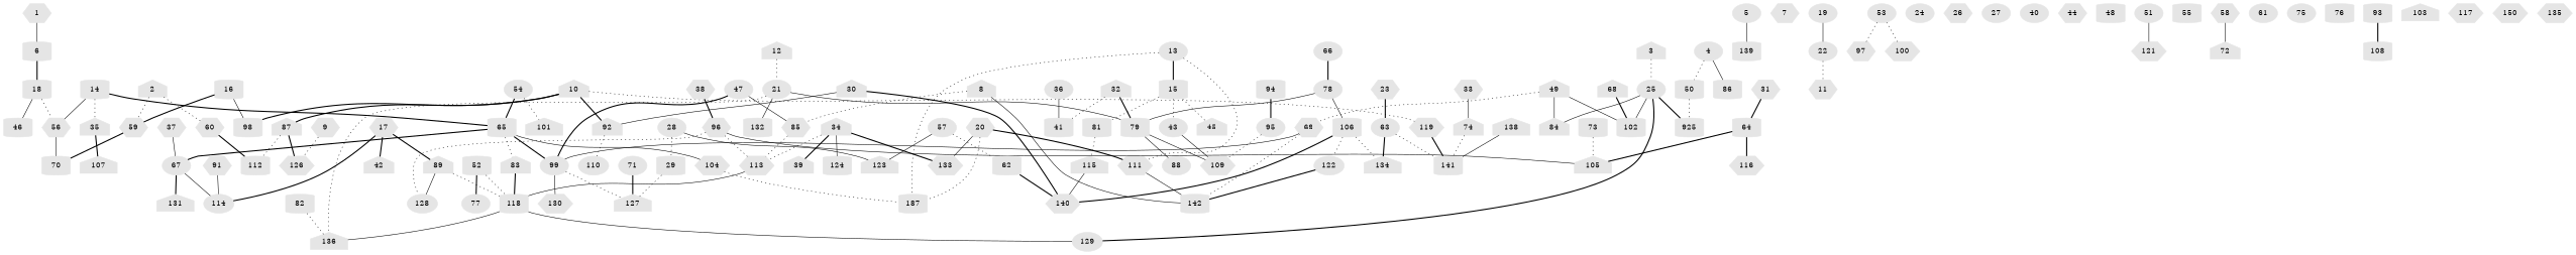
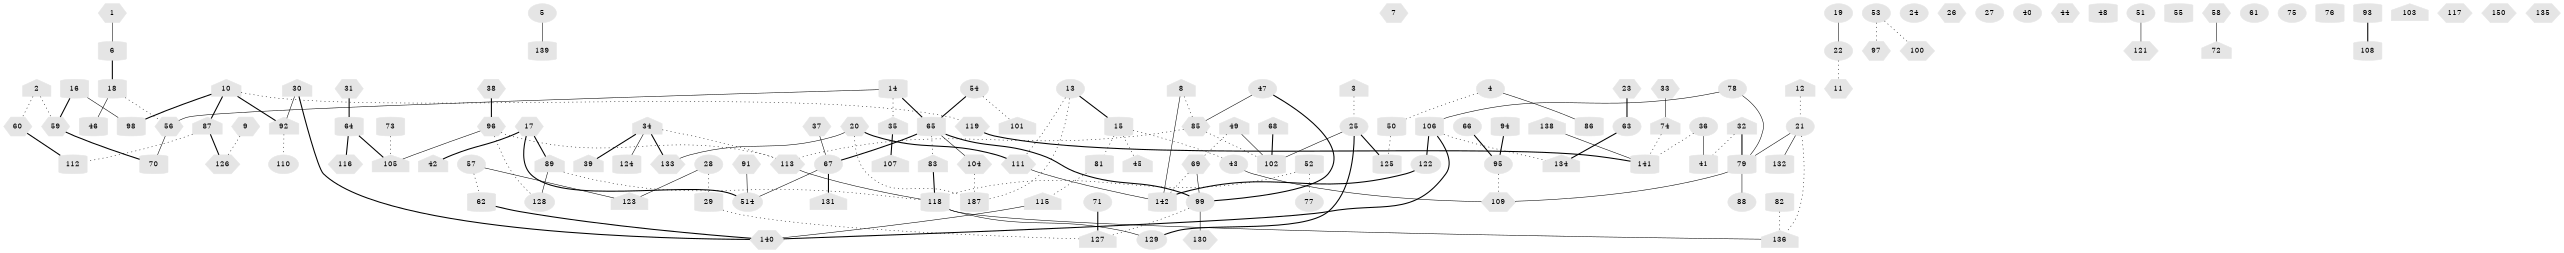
  graph {
    node [color=gray90 shape=hexagon style=filled]
    edge [style=dotted]
    1
    6 [shape=cylinder]
    18 [shape=cylinder]
    2 [shape=house]
    59
    60
    9
    126
    70 [shape=cylinder]
    112 [shape=cylinder]
    3 [shape=house]
    25 [shape=ellipse]
-   84 [shape=house]
    102 [shape=cylinder]
    129 [shape=ellipse]
-   125 [shape=cylinder label=925]
+   125 [shape=cylinder]
    4 [shape=ellipse]
    50 [shape=cylinder]
    86 [shape=cylinder]
    5 [shape=ellipse]
    139 [shape=cylinder]
    56
    46 [shape=cylinder]
    7
    8 [shape=house]
    142 [shape=cylinder]
    85
    47 [shape=ellipse]
    99 [shape=ellipse]
    10 [shape=house]
    87 [shape=house]
    92 [shape=house]
    98 [shape=cylinder]
    119
    110 [shape=ellipse]
    141 [shape=cylinder]
    11
    12 [shape=house]
    21 [shape=ellipse]
    13 [shape=ellipse]
    15 [shape=cylinder]
    111
    n43 [label=187 shape=cylinder]
    43 [shape=ellipse]
    45 [shape=house]
    81 [shape=cylinder]
    35 [shape=house]
    14 [shape=cylinder]
    65 [shape=cylinder]
    107 [shape=house]
    67 [shape=ellipse]
    83 [shape=house]
    104
    109
    115 [shape=house]
    16 [shape=cylinder]
    17
    42 [shape=house]
    89 [shape=house]
-   114 [shape=ellipse]
+   114 [shape=ellipse label=514]
    118 [shape=cylinder]
    128 [shape=ellipse]
    19 [shape=ellipse]
    22 [shape=ellipse]
    20
    133
    132 [shape=cylinder]
    79 [shape=cylinder]
    136 [shape=house]
    88 [shape=ellipse]
    97
    23
    63 [shape=ellipse]
    134 [shape=house]
    24 [shape=ellipse]
    105 [shape=house]
    64 [shape=cylinder]
    116
    26
    27 [shape=ellipse]
    28 [shape=ellipse]
    29 [shape=cylinder]
    123 [shape=house]
    127 [shape=house]
    30 [shape=house]
    140
    31
    32 [shape=house]
    41 [shape=cylinder]
    33
    74 [shape=house]
    34 [shape=house]
    39 [shape=house]
    113
    124 [shape=cylinder]
    73 [shape=cylinder]
    36 [shape=ellipse]
    37
    131 [shape=house]
    38
    96
    40 [shape=ellipse]
    44
    130
    48 [shape=cylinder]
    49 [shape=house]
    69
    95 [shape=ellipse]
    51 [shape=ellipse]
    121
    77 [shape=ellipse]
    52 [shape=cylinder]
    53 [shape=ellipse]
    100
    54 [shape=ellipse]
    101 [shape=house]
    55 [shape=cylinder]
    57 [shape=ellipse]
    62 [shape=cylinder]
    58
    72 [shape=house]
    61 [shape=ellipse]
    66 [shape=ellipse]
    78 [shape=ellipse]
    106 [shape=cylinder]
    68 [shape=house]
    71 [shape=ellipse]
    75 [shape=ellipse]
    76 [shape=cylinder]
    122 [shape=ellipse]
    82 [shape=cylinder]
    91
    93 [shape=cylinder]
    108 [shape=cylinder]
    94 [shape=cylinder]
    103 [shape=house]
    117
    n138 [label=150]
    135
    138 [shape=house]
    1 -- 6 [style=solid]
    6 -- 18 [style=bold]
    18 -- 56
    18 -- 46 [style=solid]
    2 -- 59
    2 -- 60
    59 -- 70 [style=bold]
    60 -- 112 [style=bold]
    9 -- 126
    3 -- 25
-   25 -- 84 [style=solid]
    25 -- 102 [style=solid]
    25 -- 129 [style=bold]
    25 -- 125 [style=bold]
    4 -- 50
    4 -- 86 [style=solid]
    50 -- 125
    5 -- 139 [style=solid]
    56 -- 70 [style=solid]
    8 -- 142 [style=solid]
    8 -- 85
+   85 -- 102
    85 -- 113
    47 -- 85 [style=solid]
    47 -- 99 [style=bold]
    99 -- 127
    99 -- 130 [style=solid]
    10 -- 87 [style=bold]
    10 -- 92 [style=bold]
    10 -- 98 [style=bold]
    10 -- 119
    87 -- 126 [style=bold]
    87 -- 112
    92 -- 110
    119 -- 141 [style=bold]
    12 -- 21
    21 -- 132 [style=solid]
    21 -- 79 [style=solid]
    21 -- 136
    13 -- 15 [style=bold]
    13 -- 111
    13 -- n43
    15 -- 43
    15 -- 45
    15 -- 81
    111 -- 142 [style=solid]
    43 -- 109 [style=solid]
    81 -- 115
    35 -- 107 [style=bold]
    14 -- 56 [style=solid]
    14 -- 35
    14 -- 65 [style=bold]
    65 -- 99 [style=bold]
    65 -- 67 [style=bold]
    65 -- 83
    65 -- 104 [style=solid]
    67 -- 114 [style=solid]
    67 -- 131 [style=bold]
    83 -- 118 [style=bold]
    104 -- n43
    115 -- 140 [style=solid]
    16 -- 59 [style=bold]
    16 -- 98 [style=solid]
    17 -- 42 [style=bold]
    17 -- 89 [style=bold]
    17 -- 114 [style=bold]
    89 -- 118
    89 -- 128 [style=solid]
    118 -- 129 [style=solid]
    118 -- 136 [style=solid]
    19 -- 22 [style=solid]
    22 -- 11
    20 -- 111 [style=bold]
    20 -- n43
    20 -- 133 [style=solid]
    79 -- 109 [style=solid]
    79 -- 88 [style=solid]
    23 -- 63 [style=bold]
    63 -- 134 [style=bold]
    64 -- 105 [style=bold]
    64 -- 116 [style=bold]
    28 -- 29
    28 -- 123 [style=solid]
    29 -- 127
    30 -- 92 [style=solid]
    30 -- 140 [style=bold]
    31 -- 64 [style=bold]
    32 -- 79 [style=bold]
    32 -- 41
    33 -- 74 [style=solid]
    74 -- 141
    34 -- 133 [style=bold]
    34 -- 39 [style=bold]
    34 -- 113
    34 -- 124 [style=solid]
    113 -- 118 [style=solid]
    73 -- 105
-   63 -- 141
+   36 -- 141
    36 -- 41 [style=solid]
    37 -- 67 [style=solid]
    38 -- 96 [style=bold]
    96 -- 128
    96 -- 105 [style=solid]
    96 -- 113
-   49 -- 84 [style=solid]
    49 -- 102 [style=solid]
    49 -- 69
    69 -- 142
    69 -- 99 [style=solid]
    95 -- 109
    51 -- 121 [style=solid]
    52 -- 118
-   52 -- 77 [style=bold]
+   52 -- 77
    53 -- 97
    53 -- 100
    54 -- 65 [style=bold]
    54 -- 101
    57 -- 123 [style=solid]
    57 -- 62
    62 -- 140 [style=bold]
    58 -- 72 [style=solid]
-   66 -- 78 [style=bold]
+   66 -- 95 [style=bold]
    78 -- 79 [style=solid]
    78 -- 106 [style=solid]
    106 -- 134
    106 -- 140 [style=bold]
-   106 -- 122
+   106 -- 122 [style=bold]
    68 -- 102 [style=bold]
    71 -- 127 [style=bold]
    122 -- 142 [style=bold]
    82 -- 136
    91 -- 114 [style=solid]
    93 -- 108 [style=bold]
    94 -- 95 [style=bold]
    138 -- 141 [style=solid]
  }
